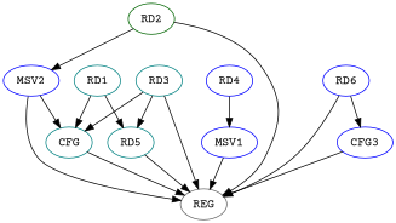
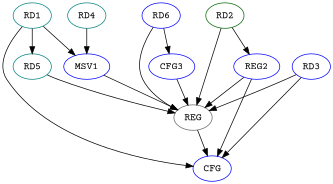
  strict digraph {
    fontname="Courier Prime"
    node [color=blue fontname="Courier Prime"]
    edge [fontname="Courier Prime"]
    n1 [color=teal label=RD1]
-   n2 [color=teal label=CFG]
+   n2 [label=CFG]
    n3 [label=MSV1]
    n4 [color=teal label=RD5]
    n5 [color=gray40 label=REG]
    n6 [color=darkgreen label=RD2]
-   n7 [label=MSV2]
-   n8 [color=teal label=RD3]
-   n9 [label=RD4]
+   n7 [label=REG2]
+   n8 [label=RD3]
+   n9 [color=teal label=RD4]
    n10 [label=RD6]
    n11 [label=CFG3]
    n1 -> n2
+   n1 -> n3
    n1 -> n4
    n3 -> n5
    n4 -> n5
-   n2 -> n5
+   n5 -> n2
    n6 -> n5
    n6 -> n7
    n7 -> n2
    n7 -> n5
    n8 -> n2
-   n8 -> n4
    n8 -> n5
    n9 -> n3
    n10 -> n5
    n10 -> n11
    n11 -> n5
  }
